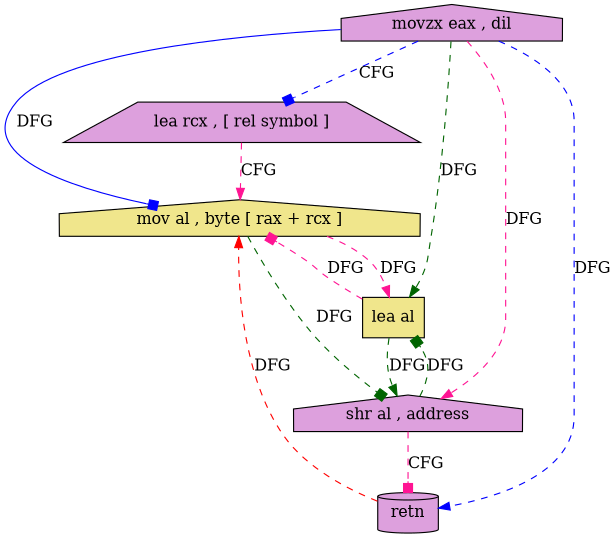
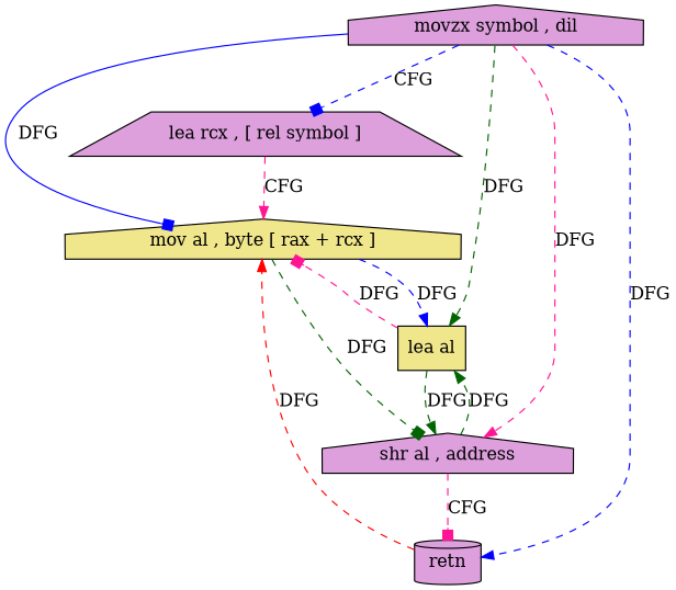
  digraph {
    node [fillcolor=plum shape=house style=filled]
    edge [arrowhead=normal color=blue style=dashed]
-   n1 [label="movzx eax , dil"]
+   n1 [label="movzx symbol , dil"]
    n2 [label="lea rcx , [ rel symbol ]" shape=trapezium]
    n3 [fillcolor=khaki label="mov al , byte [ rax + rcx ]"]
    n4 [fillcolor=khaki label="lea al" shape=box]
    n5 [label="shr al , address"]
    n6 [label=retn shape=cylinder]
    n1 -> n2 [arrowhead=box label=CFG]
    n1 -> n3 [arrowhead=box label=DFG style=solid]
    n1 -> n4 [color=darkgreen label=DFG]
    n1 -> n5 [color=deeppink label=DFG]
    n1 -> n6 [label=DFG]
    n2 -> n3 [color=deeppink label=CFG]
-   n3 -> n4 [color=deeppink label=DFG]
+   n3 -> n4 [label=DFG]
    n3 -> n5 [arrowhead=box color=darkgreen label=DFG]
    n4 -> n3 [arrowhead=box color=deeppink label=DFG]
    n4 -> n5 [color=darkgreen label=DFG]
-   n5 -> n4 [arrowhead=box color=darkgreen label=DFG]
+   n5 -> n4 [color=darkgreen label=DFG]
    n5 -> n6 [arrowhead=box color=deeppink label=CFG]
    n6 -> n3 [color=red label=DFG]
  }
